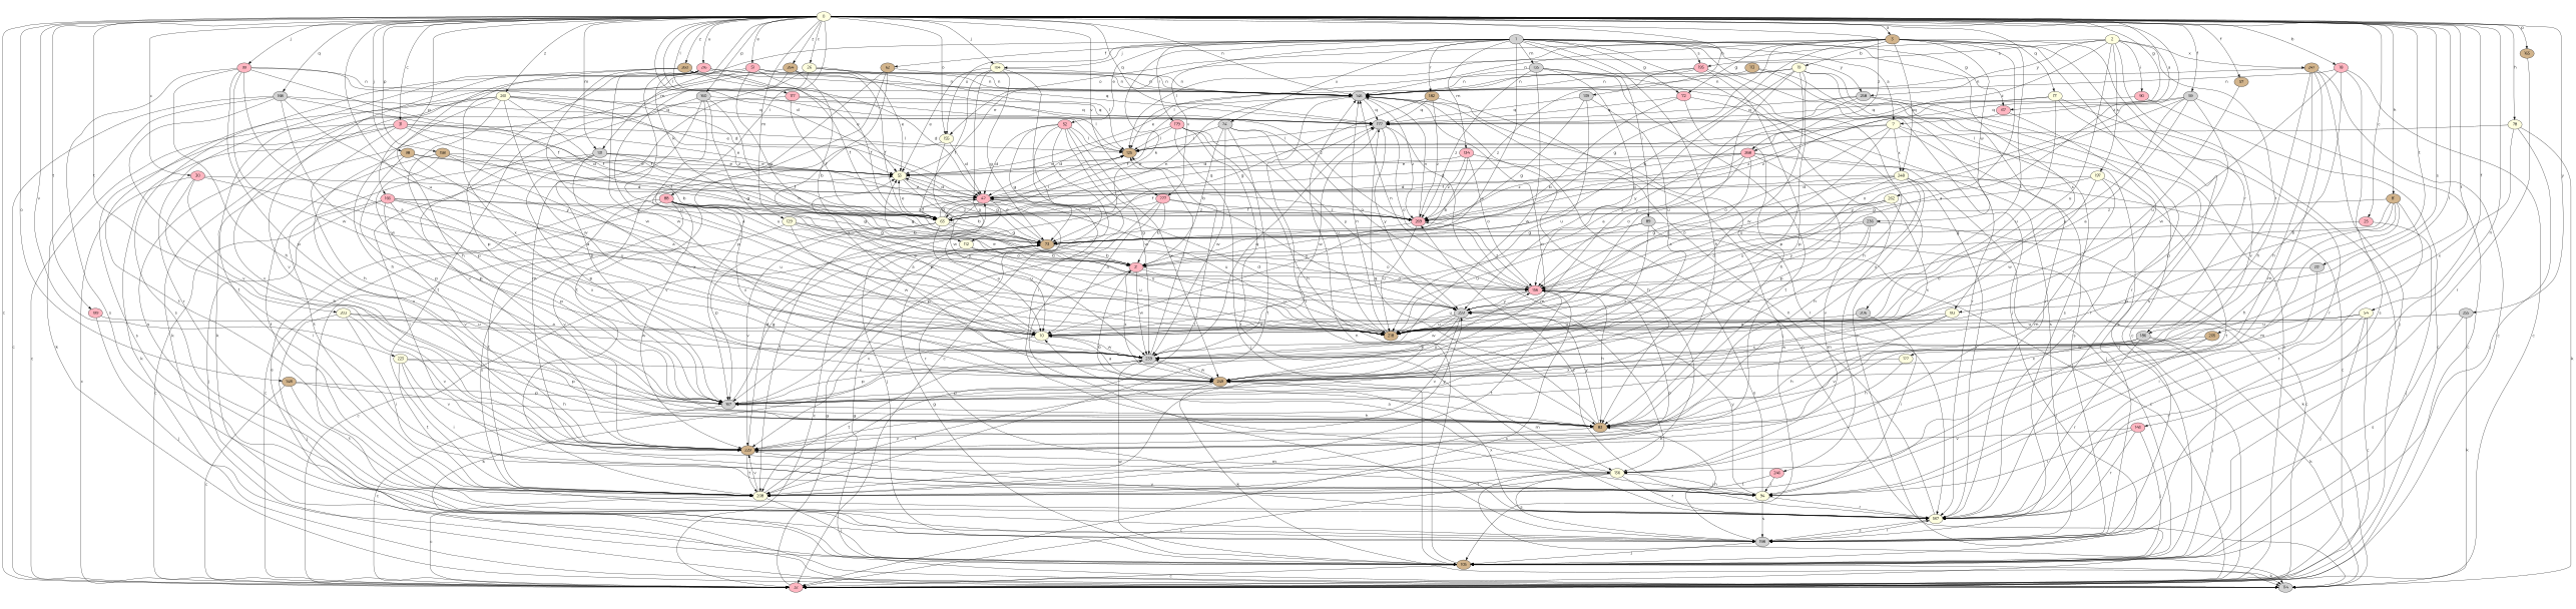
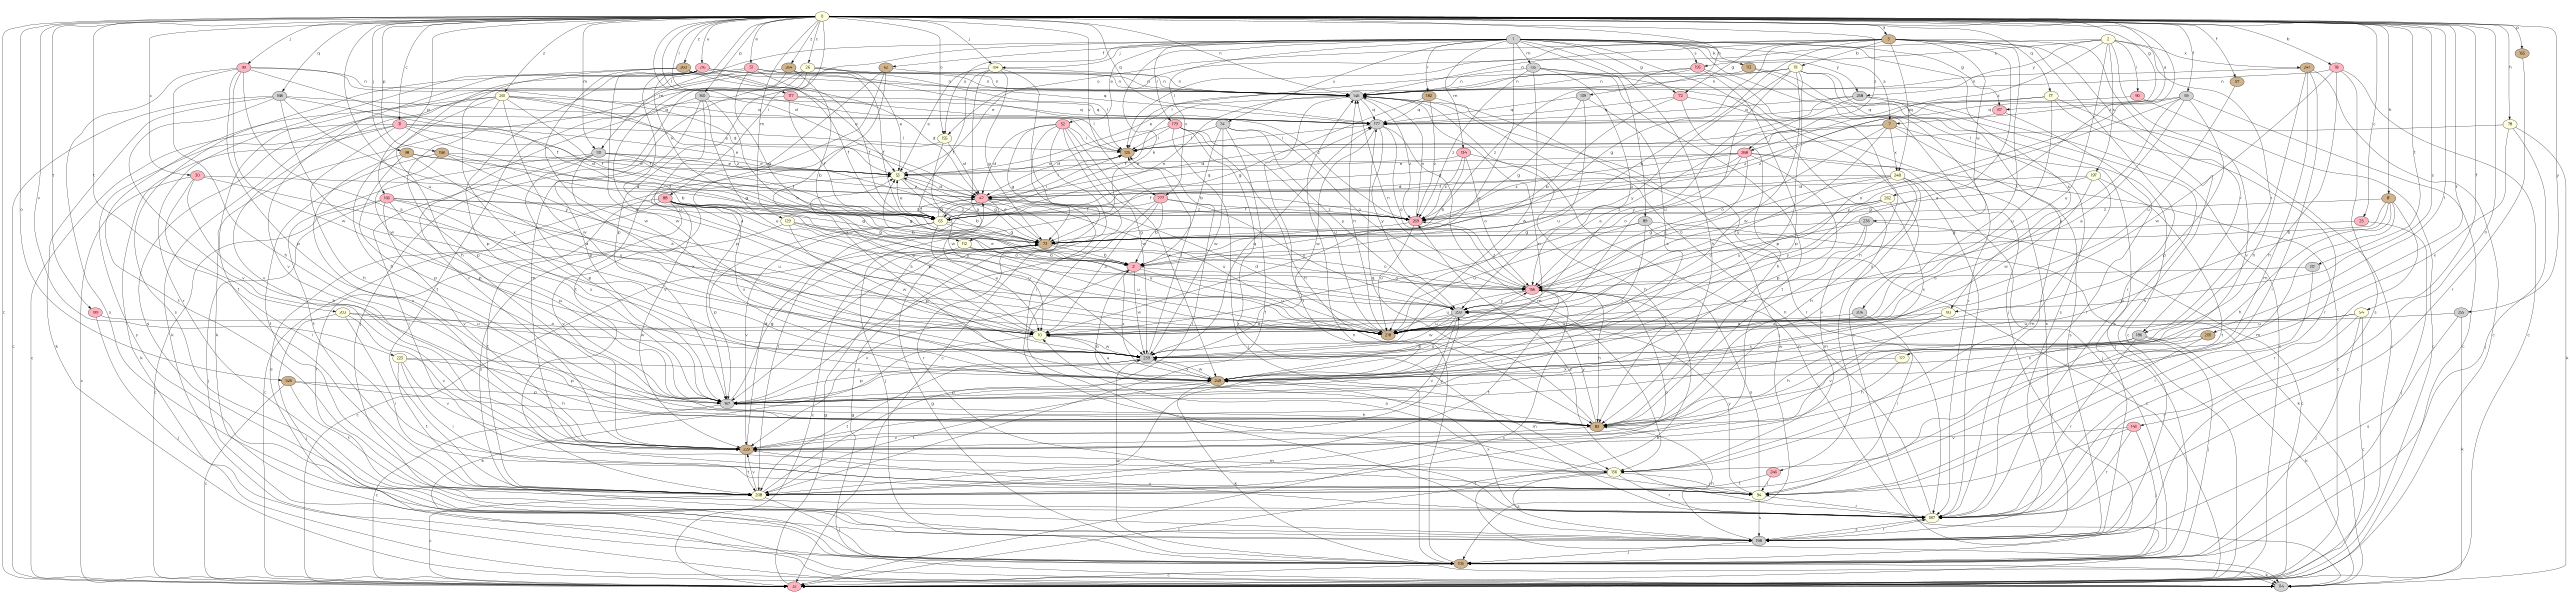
  strict digraph {
    fontname=Montserrat
    node [fillcolor=lightyellow fontname=Montserrat style=filled]
    edge [fontname=Montserrat]
    0
    3 [fillcolor=tan]
-   7
+   7 [fillcolor=tan]
    18 [fillcolor=lightpink]
    25 [fillcolor=lightpink]
    26
    30 [fillcolor=lightpink]
    31 [fillcolor=lightpink]
    32 [fillcolor=lightpink]
    42 [fillcolor=lightpink]
    51 [fillcolor=lightpink]
    54
    57 [fillcolor=tan]
    59 [fillcolor=lightgrey]
    67 [fillcolor=lightpink]
    78
    81 [fillcolor=tan]
    88 [fillcolor=lightpink]
    98 [fillcolor=tan]
    99 [fillcolor=lightpink]
    104
    112
    117 [fillcolor=lightpink]
    122
    125 [fillcolor=tan]
    129
    131 [fillcolor=lightgrey]
    139 [fillcolor=lightgrey]
    143 [fillcolor=lightpink]
    146 [fillcolor=lightgrey]
    148 [fillcolor=tan]
    155
    158 [fillcolor=tan]
    160 [fillcolor=lightgrey]
    165 [fillcolor=tan]
    166 [fillcolor=lightpink]
    168 [fillcolor=lightgrey]
    171
    177 [fillcolor=lightgrey]
    193
    199 [fillcolor=lightpink]
    201 [fillcolor=lightgrey]
    203
    205 [fillcolor=tan]
    216 [fillcolor=lightpink]
    218 [fillcolor=tan]
    223
    227 [fillcolor=lightpink]
    255 [fillcolor=lightgrey]
    260 [fillcolor=tan]
    261
    262
    264 [fillcolor=tan]
    268 [fillcolor=lightpink]
    10
    72 [fillcolor=lightpink]
    186 [fillcolor=lightgrey]
    19
    21 [fillcolor=lightpink]
    53
    73 [fillcolor=tan]
    187
    198 [fillcolor=lightgrey]
    206 [fillcolor=lightgrey]
    236 [fillcolor=lightgrey]
    248
    105 [fillcolor=tan]
    156 [fillcolor=lightpink]
    83 [fillcolor=tan]
    239 [fillcolor=lightgrey]
    136
    208
    94
    114 [fillcolor=lightgrey]
    63
    269 [fillcolor=lightpink]
    167 [fillcolor=lightgrey]
    259 [fillcolor=lightgrey]
    249 [fillcolor=tan]
    229 [fillcolor=tan]
    1 [fillcolor=lightgrey]
    52 [fillcolor=lightpink]
    62 [fillcolor=tan]
    89 [fillcolor=lightgrey]
    113 [fillcolor=tan]
    134 [fillcolor=lightpink]
    135 [fillcolor=lightgrey]
    179 [fillcolor=lightpink]
    182 [fillcolor=tan]
    195 [fillcolor=lightpink]
    241 [fillcolor=lightgrey]
    246 [fillcolor=lightpink]
    258 [fillcolor=lightgrey]
    2
    90 [fillcolor=lightpink]
    197
    247 [fillcolor=tan]
    0 -> 3 [label=a]
    0 -> 7 [label=a]
    0 -> 18 [label=b]
    0 -> 25 [label=c]
    0 -> 26 [label=c]
    0 -> 30 [label=c]
    0 -> 31 [label=c]
    0 -> 32 [label=c]
    0 -> 42 [label=d]
    0 -> 51 [label=e]
    0 -> 54 [label=f]
    0 -> 57 [label=f]
    0 -> 59 [label=f]
    0 -> 67 [label=g]
    0 -> 78 [label=h]
    0 -> 81 [label=h]
    0 -> 88 [label=i]
    0 -> 98 [label=j]
    0 -> 99 [label=j]
    0 -> 104 [label=j]
    0 -> 112 [label=k]
    0 -> 117 [label=l]
    0 -> 122 [label=l]
    0 -> 125 [label=l]
    0 -> 129 [label=m]
    0 -> 131 [label=m]
    0 -> 139 [label=n]
    0 -> 143 [label=n]
    0 -> 146 [label=n]
    0 -> 148 [label=o]
    0 -> 155 [label=o]
    0 -> 158 [label=p]
    0 -> 160 [label=p]
    0 -> 165 [label=p]
    0 -> 166 [label=p]
    0 -> 168 [label=q]
    0 -> 171 [label=q]
    0 -> 177 [label=q]
    0 -> 193 [label=s]
    0 -> 199 [label=t]
    0 -> 201 [label=t]
    0 -> 203 [label=t]
    0 -> 205 [label=t]
    0 -> 216 [label=u]
    0 -> 218 [label=u]
    0 -> 223 [label=v]
    0 -> 227 [label=v]
    0 -> 255 [label=y]
    0 -> 260 [label=z]
    0 -> 261 [label=z]
    0 -> 262 [label=z]
    0 -> 264 [label=z]
    0 -> 268 [label=z]
    3 -> 146 [label=n]
    3 -> 155 [label=o]
    3 -> 10 [label=a]
    3 -> 72 [label=g]
    3 -> 186 [label=r]
    3 -> 19 [label=b]
    3 -> 21 [label=b]
    3 -> 53 [label=e]
    3 -> 73 [label=g]
    3 -> 187 [label=r]
    3 -> 198 [label=s]
    3 -> 206 [label=t]
    3 -> 236 [label=w]
    3 -> 248 [label=x]
    7 -> 42 [label=d]
    7 -> 125 [label=l]
    7 -> 218 [label=u]
    7 -> 198 [label=s]
    7 -> 248 [label=x]
    7 -> 105 [label=j]
    7 -> 156 [label=o]
    18 -> 32 [label=c]
    18 -> 146 [label=n]
    18 -> 198 [label=s]
    18 -> 83 [label=h]
    18 -> 239 [label=w]
    25 -> 73 [label=g]
    25 -> 105 [label=j]
    26 -> 125 [label=l]
    26 -> 146 [label=n]
    26 -> 53 [label=e]
    26 -> 136 [label=m]
    26 -> 208 [label=t]
    30 -> 32 [label=c]
    30 -> 42 [label=d]
    30 -> 218 [label=u]
    30 -> 83 [label=h]
    30 -> 94 [label=i]
    31 -> 32 [label=c]
    31 -> 42 [label=d]
    31 -> 125 [label=l]
    31 -> 21 [label=b]
    31 -> 53 [label=e]
    31 -> 198 [label=s]
    31 -> 83 [label=h]
    31 -> 114 [label=k]
    32 -> 73 [label=g]
    42 -> 125 [label=l]
    42 -> 218 [label=u]
    42 -> 187 [label=r]
    42 -> 105 [label=j]
    42 -> 208 [label=t]
    42 -> 63 [label=f]
    42 -> 269 [label=z]
    51 -> 146 [label=n]
    51 -> 73 [label=g]
    51 -> 208 [label=t]
    51 -> 114 [label=k]
    51 -> 63 [label=f]
    51 -> 269 [label=z]
    54 -> 32 [label=c]
    54 -> 218 [label=u]
    54 -> 10 [label=a]
    54 -> 187 [label=r]
    54 -> 105 [label=j]
    57 -> 218 [label=u]
    59 -> 32 [label=c]
    59 -> 177 [label=q]
    59 -> 218 [label=u]
    59 -> 10 [label=a]
    59 -> 156 [label=o]
    59 -> 167 [label=p]
    59 -> 259 [label=y]
    67 -> 187 [label=r]
    67 -> 269 [label=z]
    78 -> 125 [label=l]
    78 -> 105 [label=j]
    78 -> 114 [label=k]
    78 -> 249 [label=x]
    81 -> 21 [label=b]
    81 -> 187 [label=r]
    81 -> 83 [label=h]
    81 -> 136 [label=m]
    81 -> 269 [label=z]
    81 -> 167 [label=p]
    88 -> 32 [label=c]
    88 -> 10 [label=a]
    88 -> 21 [label=b]
    88 -> 73 [label=g]
    88 -> 198 [label=s]
    88 -> 208 [label=t]
    88 -> 269 [label=z]
    88 -> 259 [label=y]
    88 -> 249 [label=x]
    88 -> 229 [label=v]
    98 -> 10 [label=a]
    98 -> 53 [label=e]
    98 -> 63 [label=f]
    98 -> 167 [label=p]
    98 -> 229 [label=v]
    99 -> 42 [label=d]
    99 -> 146 [label=n]
    99 -> 10 [label=a]
    99 -> 198 [label=s]
    99 -> 83 [label=h]
    99 -> 239 [label=w]
    99 -> 63 [label=f]
    99 -> 167 [label=p]
    104 -> 146 [label=n]
    104 -> 10 [label=a]
    104 -> 53 [label=e]
    104 -> 73 [label=g]
    104 -> 94 [label=i]
    104 -> 63 [label=f]
    112 -> 32 [label=c]
    112 -> 218 [label=u]
    112 -> 21 [label=b]
    117 -> 125 [label=l]
    117 -> 177 [label=q]
    117 -> 63 [label=f]
    117 -> 229 [label=v]
    122 -> 83 [label=h]
    122 -> 249 [label=x]
    125 -> 53 [label=e]
    129 -> 218 [label=u]
    129 -> 73 [label=g]
    129 -> 187 [label=r]
    129 -> 156 [label=o]
    129 -> 239 [label=w]
    131 -> 53 [label=e]
    131 -> 208 [label=t]
    131 -> 94 [label=i]
    131 -> 63 [label=f]
    131 -> 269 [label=z]
    131 -> 167 [label=p]
    131 -> 249 [label=x]
    139 -> 177 [label=q]
    139 -> 218 [label=u]
    139 -> 73 [label=g]
    139 -> 249 [label=x]
    143 -> 187 [label=r]
    143 -> 105 [label=j]
    143 -> 94 [label=i]
    143 -> 229 [label=v]
    146 -> 177 [label=q]
    146 -> 187 [label=r]
    146 -> 208 [label=t]
    146 -> 63 [label=f]
    146 -> 269 [label=z]
    148 -> 32 [label=c]
    148 -> 83 [label=h]
    148 -> 208 [label=t]
    148 -> 167 [label=p]
    155 -> 42 [label=d]
    155 -> 239 [label=w]
    155 -> 229 [label=v]
    158 -> 10 [label=a]
    158 -> 53 [label=e]
    158 -> 73 [label=g]
    158 -> 208 [label=t]
    158 -> 167 [label=p]
    160 -> 177 [label=q]
    160 -> 218 [label=u]
    160 -> 10 [label=a]
    160 -> 156 [label=o]
    160 -> 167 [label=p]
    160 -> 229 [label=v]
    165 -> 187 [label=r]
    166 -> 32 [label=c]
    166 -> 218 [label=u]
    166 -> 73 [label=g]
    166 -> 105 [label=j]
    166 -> 269 [label=z]
    166 -> 167 [label=p]
    166 -> 249 [label=x]
    166 -> 229 [label=v]
    168 -> 32 [label=c]
    168 -> 177 [label=q]
    168 -> 239 [label=w]
    168 -> 114 [label=k]
    168 -> 63 [label=f]
    168 -> 259 [label=y]
    168 -> 229 [label=v]
    171 -> 32 [label=c]
    171 -> 177 [label=q]
    171 -> 218 [label=u]
    171 -> 187 [label=r]
    171 -> 269 [label=z]
    177 -> 125 [label=l]
    177 -> 156 [label=o]
    177 -> 239 [label=w]
    177 -> 136 [label=m]
    177 -> 259 [label=y]
    193 -> 10 [label=a]
    193 -> 249 [label=x]
    193 -> 229 [label=v]
    199 -> 218 [label=u]
    199 -> 105 [label=j]
    201 -> 156 [label=o]
    201 -> 94 [label=i]
    203 -> 10 [label=a]
    203 -> 105 [label=j]
    203 -> 239 [label=w]
    203 -> 94 [label=i]
    203 -> 229 [label=v]
    205 -> 239 [label=w]
    205 -> 94 [label=i]
    205 -> 249 [label=x]
    216 -> 146 [label=n]
    216 -> 177 [label=q]
    216 -> 218 [label=u]
    216 -> 10 [label=a]
    216 -> 187 [label=r]
    216 -> 83 [label=h]
    216 -> 63 [label=f]
    216 -> 167 [label=p]
    216 -> 229 [label=v]
    218 -> 42 [label=d]
    218 -> 146 [label=n]
    223 -> 208 [label=t]
    223 -> 94 [label=i]
    223 -> 167 [label=p]
    223 -> 249 [label=x]
    223 -> 229 [label=v]
    227 -> 10 [label=a]
    227 -> 21 [label=b]
    227 -> 63 [label=f]
    227 -> 269 [label=z]
    227 -> 167 [label=p]
    227 -> 259 [label=y]
    255 -> 218 [label=u]
    255 -> 198 [label=s]
    255 -> 114 [label=k]
    260 -> 42 [label=d]
    260 -> 146 [label=n]
    260 -> 53 [label=e]
    260 -> 198 [label=s]
    260 -> 239 [label=w]
    260 -> 249 [label=x]
    261 -> 177 [label=q]
    261 -> 53 [label=e]
    261 -> 198 [label=s]
    261 -> 83 [label=h]
    261 -> 239 [label=w]
    261 -> 208 [label=t]
    261 -> 63 [label=f]
    261 -> 269 [label=z]
    261 -> 167 [label=p]
    262 -> 63 [label=f]
    262 -> 269 [label=z]
    262 -> 259 [label=y]
    262 -> 249 [label=x]
    264 -> 146 [label=n]
    264 -> 21 [label=b]
    264 -> 239 [label=w]
    264 -> 114 [label=k]
    264 -> 63 [label=f]
    268 -> 32 [label=c]
    268 -> 42 [label=d]
    268 -> 53 [label=e]
    268 -> 105 [label=j]
    268 -> 156 [label=o]
    268 -> 63 [label=f]
    268 -> 269 [label=z]
    268 -> 167 [label=p]
    268 -> 259 [label=y]
    10 -> 53 [label=e]
    10 -> 239 [label=w]
    10 -> 114 [label=k]
    72 -> 177 [label=q]
    72 -> 21 [label=b]
    72 -> 198 [label=s]
    72 -> 83 [label=h]
    186 -> 187 [label=r]
    186 -> 105 [label=j]
    186 -> 83 [label=h]
    186 -> 239 [label=w]
    186 -> 114 [label=k]
    19 -> 32 [label=c]
    19 -> 125 [label=l]
    19 -> 146 [label=n]
    19 -> 218 [label=u]
    19 -> 187 [label=r]
    19 -> 239 [label=w]
    19 -> 167 [label=p]
    19 -> 259 [label=y]
    21 -> 218 [label=u]
    21 -> 156 [label=o]
    21 -> 239 [label=w]
    21 -> 249 [label=x]
    21 -> 229 [label=v]
    53 -> 42 [label=d]
    53 -> 21 [label=b]
    53 -> 73 [label=g]
    73 -> 32 [label=c]
    73 -> 21 [label=b]
    73 -> 53 [label=e]
    73 -> 156 [label=o]
    187 -> 146 [label=n]
    187 -> 198 [label=s]
    187 -> 269 [label=z]
    187 -> 249 [label=x]
    187 -> 229 [label=v]
    198 -> 187 [label=r]
    198 -> 105 [label=j]
    198 -> 83 [label=h]
    206 -> 218 [label=u]
    206 -> 94 [label=i]
    236 -> 32 [label=c]
    236 -> 73 [label=g]
    236 -> 156 [label=o]
    236 -> 136 [label=m]
    236 -> 249 [label=x]
    248 -> 42 [label=d]
    248 -> 218 [label=u]
    248 -> 187 [label=r]
    248 -> 156 [label=o]
    248 -> 83 [label=h]
    248 -> 63 [label=f]
    248 -> 229 [label=v]
    105 -> 32 [label=c]
    105 -> 146 [label=n]
    105 -> 53 [label=e]
    105 -> 73 [label=g]
    105 -> 239 [label=w]
    105 -> 114 [label=k]
    156 -> 32 [label=c]
    156 -> 146 [label=n]
    156 -> 218 [label=u]
    156 -> 83 [label=h]
    156 -> 208 [label=t]
    156 -> 114 [label=k]
    156 -> 269 [label=z]
    156 -> 259 [label=y]
    83 -> 177 [label=q]
    83 -> 21 [label=b]
    83 -> 259 [label=y]
    83 -> 229 [label=v]
    239 -> 125 [label=l]
    239 -> 177 [label=q]
    239 -> 208 [label=t]
    239 -> 167 [label=p]
    239 -> 249 [label=x]
    136 -> 32 [label=c]
    136 -> 10 [label=a]
    136 -> 187 [label=r]
    136 -> 198 [label=s]
    136 -> 208 [label=t]
    136 -> 94 [label=i]
    208 -> 32 [label=c]
    208 -> 125 [label=l]
    208 -> 105 [label=j]
    208 -> 156 [label=o]
    208 -> 229 [label=v]
    94 -> 187 [label=r]
    94 -> 198 [label=s]
    94 -> 156 [label=o]
    94 -> 259 [label=y]
    114 -> 146 [label=n]
    114 -> 73 [label=g]
    63 -> 42 [label=d]
    63 -> 125 [label=l]
    63 -> 146 [label=n]
    63 -> 177 [label=q]
    63 -> 218 [label=u]
    63 -> 10 [label=a]
    63 -> 53 [label=e]
    63 -> 73 [label=g]
    63 -> 167 [label=p]
    63 -> 229 [label=v]
    269 -> 146 [label=n]
    269 -> 218 [label=u]
    269 -> 73 [label=g]
    167 -> 32 [label=c]
    167 -> 73 [label=g]
    167 -> 156 [label=o]
    167 -> 83 [label=h]
    259 -> 218 [label=u]
    259 -> 10 [label=a]
    259 -> 53 [label=e]
    259 -> 239 [label=w]
    259 -> 249 [label=x]
    259 -> 229 [label=v]
    249 -> 146 [label=n]
    249 -> 10 [label=a]
    249 -> 239 [label=w]
    249 -> 136 [label=m]
    249 -> 208 [label=t]
    249 -> 114 [label=k]
    249 -> 167 [label=p]
    229 -> 42 [label=d]
    229 -> 136 [label=m]
    229 -> 208 [label=t]
    229 -> 259 [label=y]
    1 -> 7 [label=a]
    1 -> 67 [label=g]
    1 -> 104 [label=j]
    1 -> 112 [label=k]
    1 -> 131 [label=m]
    1 -> 155 [label=o]
    1 -> 193 [label=s]
    1 -> 227 [label=v]
    1 -> 10 [label=a]
    1 -> 72 [label=g]
    1 -> 105 [label=j]
    1 -> 83 [label=h]
+   1 -> 167 [label=p]
    1 -> 52 [label=e]
    1 -> 62 [label=f]
    1 -> 89 [label=i]
+   1 -> 113 [label=k]
    1 -> 134 [label=m]
    1 -> 135 [label=m]
    1 -> 179 [label=r]
    1 -> 182 [label=r]
    1 -> 195 [label=s]
    1 -> 241 [label=x]
    1 -> 246 [label=x]
    1 -> 258 [label=y]
    52 -> 32 [label=c]
    52 -> 42 [label=d]
    52 -> 125 [label=l]
    52 -> 73 [label=g]
    52 -> 198 [label=s]
    52 -> 239 [label=w]
    52 -> 167 [label=p]
    52 -> 249 [label=x]
    62 -> 146 [label=n]
    62 -> 208 [label=t]
    62 -> 167 [label=p]
    62 -> 249 [label=x]
    89 -> 32 [label=c]
    89 -> 218 [label=u]
    89 -> 73 [label=g]
    89 -> 114 [label=k]
    89 -> 249 [label=x]
    113 -> 146 [label=n]
    113 -> 187 [label=r]
    113 -> 198 [label=s]
    134 -> 21 [label=b]
    134 -> 53 [label=e]
    134 -> 156 [label=o]
    134 -> 83 [label=h]
    134 -> 269 [label=z]
    135 -> 32 [label=c]
    135 -> 146 [label=n]
    135 -> 156 [label=o]
    135 -> 239 [label=w]
    135 -> 208 [label=t]
    135 -> 269 [label=z]
    179 -> 42 [label=d]
    179 -> 125 [label=l]
    179 -> 218 [label=u]
    179 -> 187 [label=r]
    179 -> 105 [label=j]
    179 -> 83 [label=h]
    182 -> 177 [label=q]
    182 -> 73 [label=g]
    182 -> 105 [label=j]
    182 -> 269 [label=z]
    195 -> 146 [label=n]
    195 -> 53 [label=e]
    195 -> 83 [label=h]
    195 -> 269 [label=z]
    195 -> 167 [label=p]
    241 -> 125 [label=l]
    241 -> 21 [label=b]
    241 -> 156 [label=o]
    241 -> 239 [label=w]
    241 -> 208 [label=t]
    241 -> 259 [label=y]
    246 -> 208 [label=t]
    246 -> 94 [label=i]
    258 -> 32 [label=c]
    258 -> 177 [label=q]
    258 -> 10 [label=a]
    258 -> 198 [label=s]
    258 -> 259 [label=y]
    2 -> 125 [label=l]
    2 -> 218 [label=u]
    2 -> 268 [label=z]
    2 -> 186 [label=r]
    2 -> 229 [label=v]
    2 -> 195 [label=s]
    2 -> 258 [label=y]
    2 -> 90 [label=i]
    2 -> 197 [label=s]
    2 -> 247 [label=x]
    90 -> 32 [label=c]
    90 -> 177 [label=q]
    197 -> 42 [label=d]
    197 -> 73 [label=g]
    197 -> 239 [label=w]
    197 -> 136 [label=m]
    197 -> 208 [label=t]
    247 -> 32 [label=c]
    247 -> 146 [label=n]
-   247 -> 105 [label=j]
+   26 -> 105 [label=j]
    247 -> 83 [label=h]
    247 -> 136 [label=m]
    247 -> 94 [label=i]
  }
